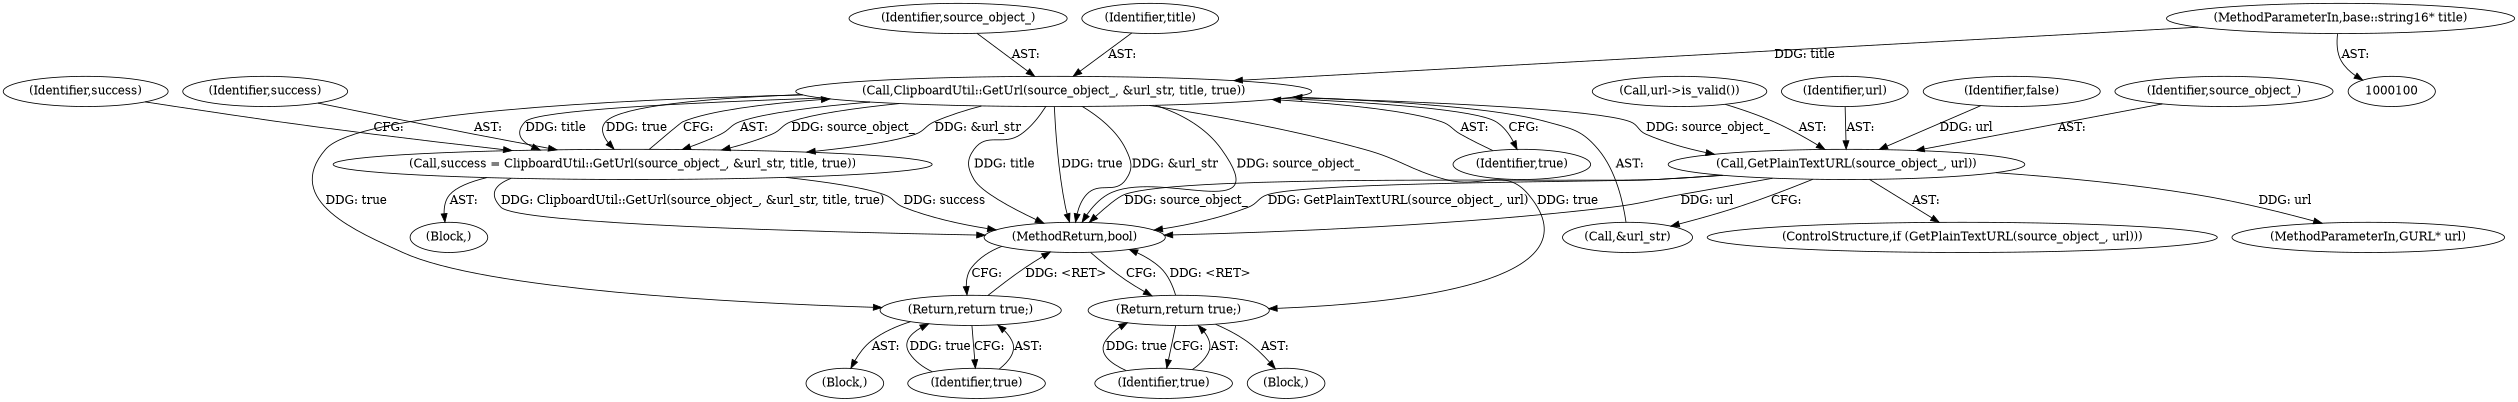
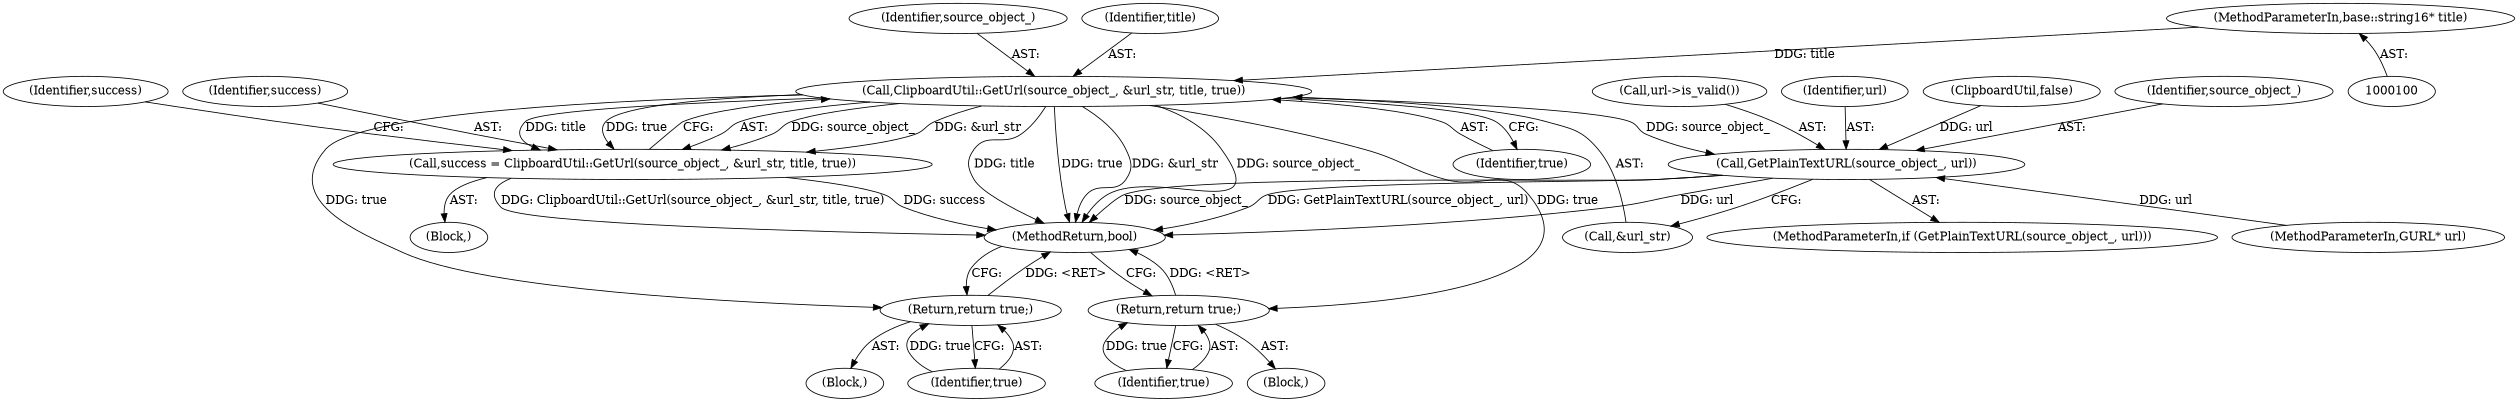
  digraph {
    n1 [label="(MethodParameterIn,base::string16* title)"]
    n2 [label="(Call,ClipboardUtil::GetUrl(source_object_, &url_str, title, true))"]
    1000100
    n4 [label="(MethodReturn,bool)"]
    n5 [label="(Call,success = ClipboardUtil::GetUrl(source_object_, &url_str, title, true))"]
    n6 [label="(Return,return true;)"]
    n7 [label="(Call,GetPlainTextURL(source_object_, url))"]
    n8 [label="(Return,return true;)"]
    n9 [label="(Identifier,true)"]
    n10 [label="(Block,)"]
    n11 [label="(Identifier,true)"]
    n12 [label="(Block,)"]
-   n13 [label="(ControlStructure,if (GetPlainTextURL(source_object_, url)))"]
+   n13 [label="(MethodParameterIn,if (GetPlainTextURL(source_object_, url)))"]
    n14 [label="(Call,&url_str)"]
    n15 [label="(Block,)"]
    n16 [label="(Identifier,true)"]
    n17 [label="(Identifier,url)"]
-   n18 [label="(Identifier,false)"]
+   n18 [label="(ClipboardUtil,false)"]
    n19 [label="(Identifier,source_object_)"]
    n20 [label="(MethodParameterIn,GURL* url)"]
    n21 [label="(Identifier,source_object_)"]
    n22 [label="(Identifier,success)"]
    n23 [label="(Identifier,success)"]
    n24 [label="(Call,url->is_valid())"]
    n25 [label="(Identifier,title)"]
    n1 -> n2 [label="DDG: title"]
-   n1 -> 1000100 [label="AST: "]
+   1000100 -> n1 [label="AST: "]
    n2 -> n4 [label="DDG: title"]
    n2 -> n4 [label="DDG: true"]
    n2 -> n4 [label="DDG: &url_str"]
    n2 -> n4 [label="DDG: source_object_"]
    n2 -> n5 [label="AST: "]
    n2 -> n5 [label="DDG: source_object_"]
    n2 -> n5 [label="DDG: &url_str"]
    n2 -> n5 [label="DDG: title"]
    n2 -> n5 [label="DDG: true"]
    n2 -> n6 [label="DDG: true"]
    n2 -> n7 [label="DDG: source_object_"]
    n2 -> n8 [label="DDG: true"]
    n2 -> n9 [label="CFG: "]
    n4 -> n6 [label="CFG: "]
    n4 -> n8 [label="CFG: "]
    n5 -> n2 [label="CFG: "]
    n5 -> n4 [label="DDG: ClipboardUtil::GetUrl(source_object_, &url_str, title, true)"]
    n5 -> n4 [label="DDG: success"]
    n5 -> n10 [label="AST: "]
    n6 -> n4 [label="DDG: <RET>"]
    n6 -> n11 [label="CFG: "]
    n6 -> n12 [label="AST: "]
    n7 -> n4 [label="DDG: source_object_"]
    n7 -> n4 [label="DDG: GetPlainTextURL(source_object_, url)"]
    n7 -> n4 [label="DDG: url"]
    n7 -> n13 [label="AST: "]
    n7 -> n14 [label="CFG: "]
    n8 -> n4 [label="DDG: <RET>"]
    n8 -> n15 [label="AST: "]
    n8 -> n16 [label="CFG: "]
    n9 -> n2 [label="AST: "]
    n11 -> n6 [label="AST: "]
    n11 -> n6 [label="DDG: true"]
    n14 -> n2 [label="AST: "]
    n16 -> n8 [label="AST: "]
    n16 -> n8 [label="DDG: true"]
    n17 -> n7 [label="AST: "]
    n18 -> n7 [label="DDG: url"]
    n19 -> n7 [label="AST: "]
-   n7 -> n20 [label="DDG: url"]
+   n20 -> n7 [label="DDG: url"]
    n21 -> n2 [label="AST: "]
    n22 -> n5 [label="CFG: "]
    n23 -> n5 [label="AST: "]
    n24 -> n7 [label="AST: "]
    n25 -> n2 [label="AST: "]
  }
